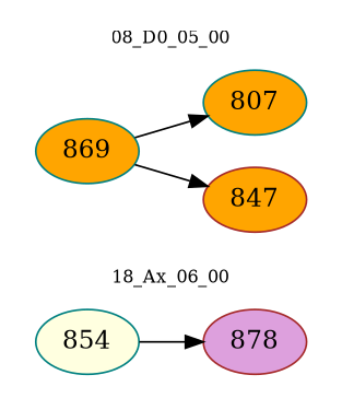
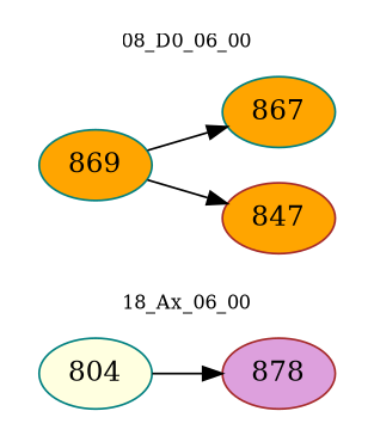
  digraph {
    rankdir=LR
    node [color=teal fillcolor=orange style=filled]
    edge [color=black]
-   n1 [fillcolor=lightyellow label=854]
+   n1 [fillcolor=lightyellow label=804]
    n2 [color=brown fillcolor=plum label=878]
    n3 [label=869]
    n4 [color=brown label=847]
-   n5 [label=807]
+   n5 [label=867]
    subgraph cluster_1 {
      color=white
      fontsize=10
      label="18_Ax_06_00"
      n1
      n2
    }
    subgraph cluster_2 {
      color=white
      fontsize=10
-     label="08_D0_05_00"
+     label="08_D0_06_00"
      n3
      n4
      n5
    }
    n1 -> n2
    n3 -> n4
    n3 -> n5
  }
